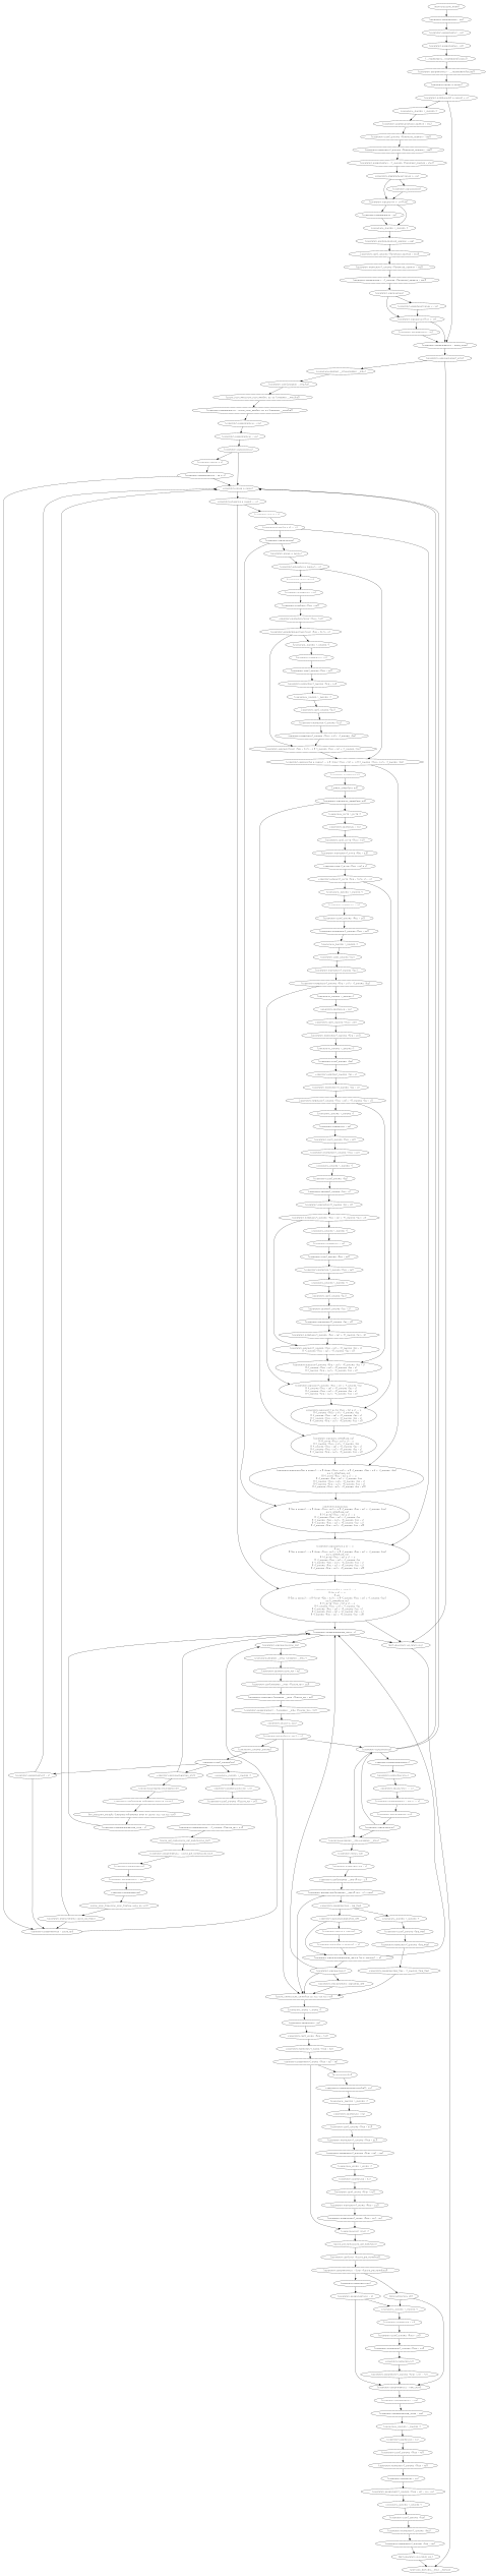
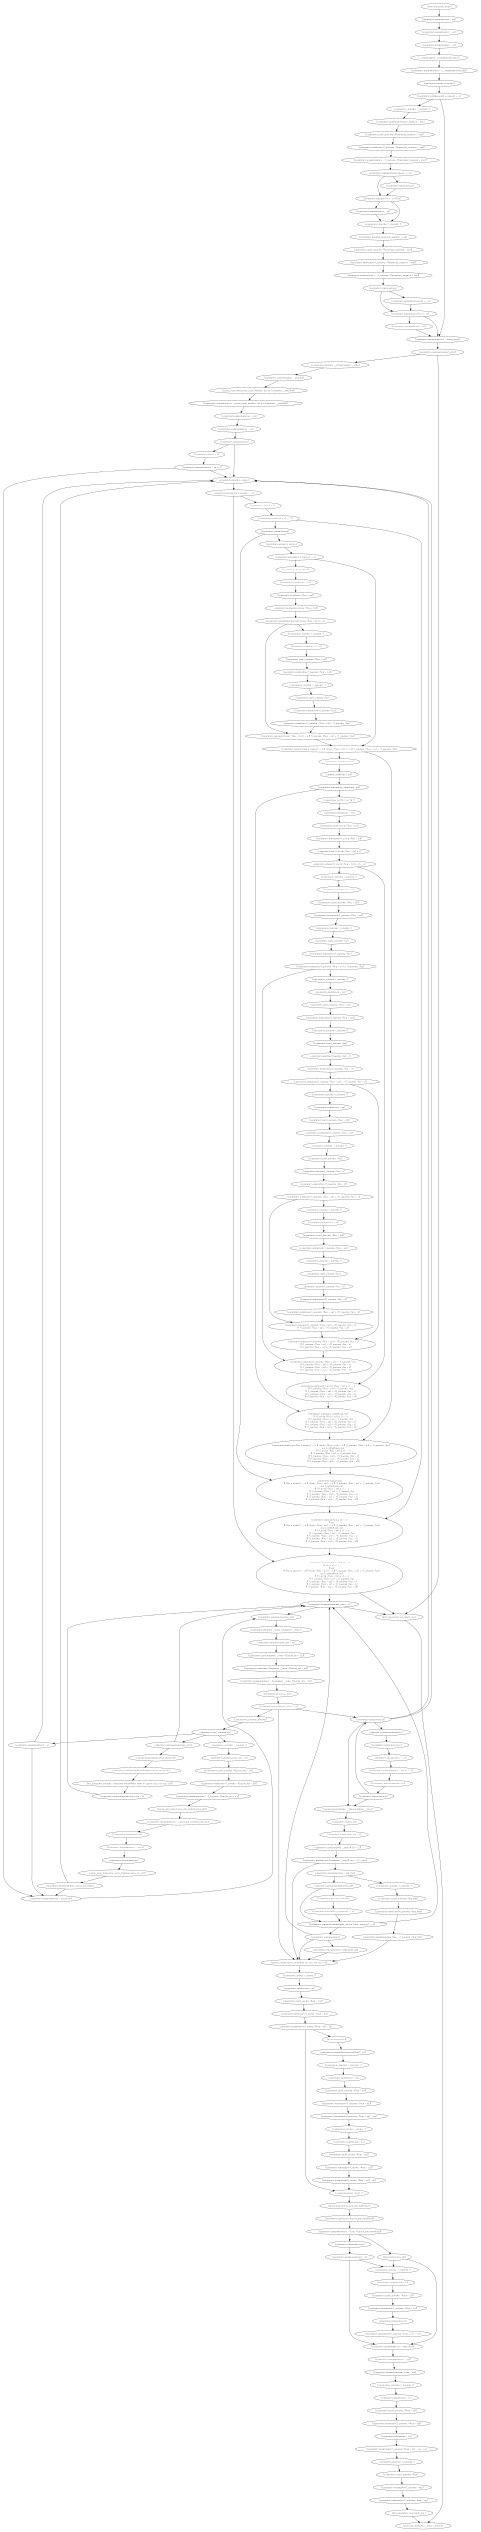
  digraph {
    fontname="Comic Neue"
    node [fontname="Comic Neue"]
    edge [fontname="Comic Neue"]
    n1 [label="(<operator>.assignment,v5 = src)"]
    n2 [label="(<operator>.assignment,v7 = a2)"]
    n3 [label="(<operator>.assignment,v8 = a5)"]
    n4 [label="(__readfsqword,__readfsqword(0x28u))"]
    n5 [label="(<operator>.assignment,v27 = __readfsqword(0x28u))"]
    n6 [label="(<operator>.and,a5 & 0x980)"]
    n7 [label="(<operator>.notEquals,(a5 & 0x980) != 0)"]
    n8 [label="(UNKNOWN,_QWORD *,_QWORD *)"]
    n9 [label="(<operator>.assignment,v24 = insert_error)"]
    n10 [label="(<operator>.addition,dnsmasq_daemon + 456)"]
    n11 [label="(<operator>.logicalNot,!insert_error)"]
    n12 [label="(<operator>.assignment,v9 = *(_QWORD *)(dnsmasq_daemon + 456))"]
    n13 [label="(<operator>.greaterEqualsThan,v9 >= a4)"]
    n14 [label="(<operator>.logicalOr,v9 >= a4 || !v9)"]
    n15 [label="(<operator>.logicalNot,!v9)"]
    n16 [label="(<operator>.indirection,*(_QWORD *)(dnsmasq_daemon + 456))"]
    n17 [label="(<operator>.cast,(_QWORD *)(dnsmasq_daemon + 456))"]
    n18 [label="(<operator>.assignment,v9 = a4)"]
    n19 [label="(UNKNOWN,_QWORD *,_QWORD *)"]
    n20 [label="(<operator>.addition,dnsmasq_daemon + 448)"]
    n21 [label="(<operator>.assignment,a4 = *(_QWORD *)(dnsmasq_daemon + 448))"]
    n22 [label="(<operator>.logicalNot,!a4)"]
    n23 [label="(<operator>.logicalOr,!a4 || a4 <= v9)"]
    n24 [label="(<operator>.lessEqualsThan,a4 <= v9)"]
    n25 [label="(<operator>.indirection,*(_QWORD *)(dnsmasq_daemon + 448))"]
    n26 [label="(<operator>.cast,(_QWORD *)(dnsmasq_daemon + 448))"]
    n27 [label="(<operator>.assignment,a4 = v9)"]
    n28 [label="(UNKNOWN,unsigned __int16,unsigned __int16)"]
    n29 [label="(RETURN,return v10;,return v10;)"]
    n30 [label="(<operator>.cast,(unsigned __int16)v8)"]
    n31 [label="(METHOD_RETURN,__int64 __fastcall)"]
    n32 [label="(<operator>.assignment,v11 = cache_scan_free(src, a2, a3, (unsigned __int16)v8))"]
    n33 [label="(<operator>.assignment,v14 = v24)"]
    n34 [label="(<operator>.assignment,v10 = v11)"]
    n35 [label="(cache_scan_free,cache_scan_free(src, a2, a3, (unsigned __int16)v8))"]
    n36 [label="(<operator>.logicalNot,!v11)"]
    n37 [label="(<operator>.and,v8 & 4)"]
    n38 [label="(<operator>.and,v8 & 0x180)"]
    n39 [label="(<operator>.assignment,v25 = v8 & 4)"]
    n40 [label="(<operator>.equals,(v8 & 0x180) == 0)"]
    n41 [label="(<operator>.assignment,v18 = cache_tail)"]
    n42 [label="(<operator>.logicalNot,!cache_tail)"]
    n43 [label="(UNKNOWN,unsigned __int16 *,unsigned __int16 *)"]
    n44 [label="(<operator>.addition,cache_tail + 52)"]
    n45 [label="(<operator>.assignment,insert_error = 1)"]
    n46 [label="(<operator>.assignment,v15 = *(unsigned __int16 *)(cache_tail + 52))"]
    n47 [label="(<operator>.and,v15 & 0xC)"]
    n48 [label="(<operator>.equals,(v15 & 0xC) == 0)"]
    n49 [label="(<operator>.indirection,*(unsigned __int16 *)(cache_tail + 52))"]
    n50 [label="(<operator>.cast,(unsigned __int16 *)(cache_tail + 52))"]
    n51 [label="(<operator>.logicalNot,!v15)"]
    n52 [label="(cache_unlink,cache_unlink(v18, a2, v12, v15, v13, v14))"]
    n53 [label="(UNKNOWN,_DWORD,_DWORD)"]
    n54 [label="(<operator>.postIncrement,src++)"]
    n55 [label="(UNKNOWN,unsigned __int64,unsigned __int64)"]
    n56 [label="(UNKNOWN,_WORD *,_WORD *)"]
    n57 [label="(<operator>.cast,(_DWORD)v14)"]
    n58 [label="(<operator>.indirection,*src++)"]
    n59 [label="(<operator>.minus,-v15)"]
    n60 [label="(<operator>.assignment,v19 = *src++ == 0)"]
    n61 [label="(<operator>.preDecrement,--v15)"]
    n62 [label="(<operator>.logicalNot,!v19)"]
    n63 [label="(<operator>.equals,*src++ == 0)"]
    n64 [label="(<operator>.greaterThan,(unsigned __int64)(-v15 - 2) > 0x31)"]
    n65 [label="(<operator>.assignment,v10 = big_free)"]
    n66 [label="(UNKNOWN,_QWORD *,_QWORD *)"]
    n67 [label="(<operator>.logicalNot,!bignames_left)"]
    n68 [label="(<operator>.cast,(unsigned __int64)(-v15 - 2))"]
    n69 [label="(<operator>.subtraction,-v15 - 2)"]
    n70 [label="(<operator>.cast,(_QWORD *)big_free)"]
    n71 [label="(<operator>.logicalAnd,!bignames_left && (v8 & 0x5000) == 0)"]
    n72 [label="(<operator>.and,v8 & 0x5000)"]
    n73 [label="(<operator>.assignment,big_free = *(_QWORD *)big_free)"]
    n74 [label="(<operator>.indirection,*(_QWORD *)big_free)"]
    n75 [label="(<operator>.logicalNot,!v10)"]
    n76 [label="(<operator>.preDecrement,--bignames_left)"]
    n77 [label="(<operator>.equals,(v8 & 0x5000) == 0)"]
    n78 [label="(<operator>.addition,v18 + 52)"]
    n79 [label="(<operator>.assignment,*(_WORD *)(v18 + 52) = v8)"]
    n80 [label="(BYTE1,BYTE1(v1))"]
    n81 [label="(UNKNOWN,char *,char *)"]
    n82 [label="(<operators>.assignmentOr,BYTE1(v8) |= 2u)"]
    n83 [label="(cache_get_name,cache_get_name(v18))"]
    n84 [label="(<operator>.indirection,*(_WORD *)(v18 + 52))"]
    n85 [label="(<operator>.cast,(_WORD *)(v18 + 52))"]
    n86 [label="(UNKNOWN,_QWORD *,_QWORD *)"]
    n87 [label="(<operator>.addition,v18 + 56)"]
    n88 [label="(<operator>.assignment,*(_QWORD *)(v18 + 56) = v10)"]
    n89 [label="(UNKNOWN,_WORD *,_WORD *)"]
    n90 [label="(<operator>.addition,v18 + 52)"]
    n91 [label="(<operator>.indirection,*(_QWORD *)(v18 + 56))"]
    n92 [label="(<operator>.cast,(_QWORD *)(v18 + 56))"]
    n93 [label="(<operator>.assignment,*(_WORD *)(v18 + 52) = v8)"]
    n94 [label="(<operator>.indirection,*(_WORD *)(v18 + 52))"]
    n95 [label="(<operator>.cast,(_WORD *)(v18 + 52))"]
    n96 [label="(<operator>.assignment,v20 = (char *)cache_get_name(v18))"]
    n97 [label="(strcpy,strcpy(v21, v5))"]
    n98 [label="(<operator>.indirection,*v20)"]
    n99 [label="(UNKNOWN,_OWORD *,_OWORD *)"]
    n100 [label="(<operator>.assignment,v21 = new_chain)"]
    n101 [label="(<operator>.assignment,*v20 = 0)"]
    n102 [label="(<operator>.cast,(char *)cache_get_name(v18))"]
    n103 [label="(<operator>.addition,v18 + 24)"]
    n104 [label="(<operator>.assignment,v10 = v18)"]
    n105 [label="(<operator>.assignment,*(_OWORD *)(v18 + 24) = *v7)"]
    n106 [label="(<operator>.indirection,*(_OWORD *)(v18 + 24))"]
    n107 [label="(<operator>.indirection,*v7)"]
    n108 [label="(<operator>.cast,(_OWORD *)(v18 + 24))"]
    n109 [label="(<operator>.assignment,new_chain = v18)"]
    n110 [label="(UNKNOWN,_QWORD *,_QWORD *)"]
    n111 [label="(<operator>.addition,v18 + 40)"]
    n112 [label="(<operator>.assignment,*(_QWORD *)(v18 + 40) = a3 + a4)"]
    n113 [label="(UNKNOWN,_QWORD *,_QWORD *)"]
    n114 [label="(<operator>.cast,(_QWORD *)v18)"]
    n115 [label="(<operator>.indirection,*(_QWORD *)(v18 + 40))"]
    n116 [label="(<operator>.addition,a3 + a4)"]
    n117 [label="(<operator>.cast,(_QWORD *)(v18 + 40))"]
    n118 [label="(<operator>.assignment,*(_QWORD *)v18 = v21)"]
    n119 [label="(RETURN,return v10;,return v10;)"]
    n120 [label="(<operator>.indirection,*(_QWORD *)v18)"]
    n121 [label="(<operator>.logicalNot,!warned_8715)"]
    n122 [label="(UNKNOWN,_OWORD *,_OWORD *)"]
    n123 [label="(<operator>.assignment,v25 = 1)"]
    n124 [label="(UNKNOWN,unsigned int,unsigned int)"]
    n125 [label="(<operator>.addition,cache_tail + 24)"]
    n126 [label="(<operator>.cast,(unsigned int)\"Internal error in cache.\")"]
    n127 [label="(my_syslog,my_syslog(3, (unsigned int)\"Internal error in cache.\", v12, v15, v13, v14))"]
    n128 [label="(<operator>.assignment,warned_8715 = 1)"]
    n129 [label="(<operator>.assignment,v26 = *(_OWORD *)(cache_tail + 24))"]
    n130 [label="(cache_get_name,cache_get_name(cache_tail))"]
    n131 [label="(<operator>.assignment,v16 = cache_get_name(cache_tail))"]
+   n132 [label="(<operator>.indirection,*(_OWORD *)(cache_tail + 24))"]
    n133 [label="(<operator>.cast,(_OWORD *)(cache_tail + 24))"]
    n134 [label="(<operator>.addressOf,&v26)"]
    n135 [label="(<operator>.assignment,a2 = &v26)"]
    n136 [label="(<operator>.addressOf,&v26)"]
    n137 [label="(cache_scan_free,cache_scan_free(v16, &v26, a3, v17))"]
    n138 [label="(<operator>.preIncrement,++cache_live_freed)"]
    n139 [label="(<operator>.logicalOr,(v8 & 0x180) == 0\n      || (v8 & 8) == 0\n      || !a2\n      || ((v8 & 0x80u) == 0 || *(char *)(v11 + 52) >= 0 || *(_DWORD *)(v11 + 24) != *(_DWORD *)a2)\n      && (!_bittest(&v8, 8u)\n       || (*(_BYTE *)(v11 + 53) & 1) == 0\n       || *(_DWORD *)(v11 + 24) != *(_DWORD *)a2\n       || *(_DWORD *)(v11 + 28) != *((_DWORD *)a2 + 1)\n       || *(_DWORD *)(v11 + 32) != *((_DWORD *)a2 + 2)\n       || *(_DWORD *)(v11 + 36) != *((_DWORD *)a2 + 3)))"]
    n140 [label="(<operator>.and,v8 & 8)"]
    n141 [label="(<operator>.equals,(v8 & 8) == 0)"]
    n142 [label="(<operator>.logicalOr,(v8 & 8) == 0\n      || !a2\n      || ((v8 & 0x80u) == 0 || *(char *)(v11 + 52) >= 0 || *(_DWORD *)(v11 + 24) != *(_DWORD *)a2)\n      && (!_bittest(&v8, 8u)\n       || (*(_BYTE *)(v11 + 53) & 1) == 0\n       || *(_DWORD *)(v11 + 24) != *(_DWORD *)a2\n       || *(_DWORD *)(v11 + 28) != *((_DWORD *)a2 + 1)\n       || *(_DWORD *)(v11 + 32) != *((_DWORD *)a2 + 2)\n       || *(_DWORD *)(v11 + 36) != *((_DWORD *)a2 + 3)))"]
    n143 [label="(<operator>.logicalNot,!a2)"]
    n144 [label="(<operator>.logicalOr,!a2\n      || ((v8 & 0x80u) == 0 || *(char *)(v11 + 52) >= 0 || *(_DWORD *)(v11 + 24) != *(_DWORD *)a2)\n      && (!_bittest(&v8, 8u)\n       || (*(_BYTE *)(v11 + 53) & 1) == 0\n       || *(_DWORD *)(v11 + 24) != *(_DWORD *)a2\n       || *(_DWORD *)(v11 + 28) != *((_DWORD *)a2 + 1)\n       || *(_DWORD *)(v11 + 32) != *((_DWORD *)a2 + 2)\n       || *(_DWORD *)(v11 + 36) != *((_DWORD *)a2 + 3)))"]
    n145 [label="(<operator>.and,v8 & 0x80u)"]
    n146 [label="(<operator>.equals,(v8 & 0x80u) == 0)"]
    n147 [label="(<operator>.logicalAnd,((v8 & 0x80u) == 0 || *(char *)(v11 + 52) >= 0 || *(_DWORD *)(v11 + 24) != *(_DWORD *)a2)\n      && (!_bittest(&v8, 8u)\n       || (*(_BYTE *)(v11 + 53) & 1) == 0\n       || *(_DWORD *)(v11 + 24) != *(_DWORD *)a2\n       || *(_DWORD *)(v11 + 28) != *((_DWORD *)a2 + 1)\n       || *(_DWORD *)(v11 + 32) != *((_DWORD *)a2 + 2)\n       || *(_DWORD *)(v11 + 36) != *((_DWORD *)a2 + 3)))"]
    n148 [label="(<operator>.logicalOr,(v8 & 0x80u) == 0 || *(char *)(v11 + 52) >= 0 || *(_DWORD *)(v11 + 24) != *(_DWORD *)a2)"]
    n149 [label="(<operator>.addressOf,&v8)"]
    n150 [label="(_bittest,_bittest(&v8, 8u))"]
    n151 [label="(UNKNOWN,char *,char *)"]
    n152 [label="(<operator>.addition,v11 + 52)"]
    n153 [label="(<operator>.logicalOr,*(char *)(v11 + 52) >= 0 || *(_DWORD *)(v11 + 24) != *(_DWORD *)a2)"]
    n154 [label="(<operator>.greaterEqualsThan,*(char *)(v11 + 52) >= 0)"]
    n155 [label="(UNKNOWN,_DWORD *,_DWORD *)"]
    n156 [label="(<operator>.addition,v11 + 24)"]
    n157 [label="(<operator>.indirection,*(char *)(v11 + 52))"]
    n158 [label="(<operator>.cast,(char *)(v11 + 52))"]
    n159 [label="(<operator>.notEquals,*(_DWORD *)(v11 + 24) != *(_DWORD *)a2)"]
    n160 [label="(<operator>.indirection,*(_DWORD *)(v11 + 24))"]
    n161 [label="(UNKNOWN,_DWORD *,_DWORD *)"]
    n162 [label="(<operator>.cast,(_DWORD *)a2)"]
    n163 [label="(<operator>.cast,(_DWORD *)(v11 + 24))"]
    n164 [label="(<operator>.indirection,*(_DWORD *)a2)"]
    n165 [label="(<operator>.logicalOr,!_bittest(&v8, 8u)\n       || (*(_BYTE *)(v11 + 53) & 1) == 0\n       || *(_DWORD *)(v11 + 24) != *(_DWORD *)a2\n       || *(_DWORD *)(v11 + 28) != *((_DWORD *)a2 + 1)\n       || *(_DWORD *)(v11 + 32) != *((_DWORD *)a2 + 2)\n       || *(_DWORD *)(v11 + 36) != *((_DWORD *)a2 + 3))"]
    n166 [label="(<operator>.logicalNot,!_bittest(&v8, 8u))"]
    n167 [label="(UNKNOWN,_BYTE *,_BYTE *)"]
    n168 [label="(<operator>.addition,v11 + 53)"]
    n169 [label="(<operator>.logicalOr,(*(_BYTE *)(v11 + 53) & 1) == 0\n       || *(_DWORD *)(v11 + 24) != *(_DWORD *)a2\n       || *(_DWORD *)(v11 + 28) != *((_DWORD *)a2 + 1)\n       || *(_DWORD *)(v11 + 32) != *((_DWORD *)a2 + 2)\n       || *(_DWORD *)(v11 + 36) != *((_DWORD *)a2 + 3))"]
    n170 [label="(<operator>.equals,(*(_BYTE *)(v11 + 53) & 1) == 0)"]
    n171 [label="(UNKNOWN,_DWORD *,_DWORD *)"]
    n172 [label="(<operator>.addition,v11 + 24)"]
    n173 [label="(<operator>.and,*(_BYTE *)(v11 + 53) & 1)"]
    n174 [label="(<operator>.indirection,*(_BYTE *)(v11 + 53))"]
    n175 [label="(<operator>.cast,(_BYTE *)(v11 + 53))"]
    n176 [label="(<operator>.logicalOr,*(_DWORD *)(v11 + 24) != *(_DWORD *)a2\n       || *(_DWORD *)(v11 + 28) != *((_DWORD *)a2 + 1)\n       || *(_DWORD *)(v11 + 32) != *((_DWORD *)a2 + 2)\n       || *(_DWORD *)(v11 + 36) != *((_DWORD *)a2 + 3))"]
    n177 [label="(<operator>.notEquals,*(_DWORD *)(v11 + 24) != *(_DWORD *)a2)"]
    n178 [label="(UNKNOWN,_DWORD *,_DWORD *)"]
    n179 [label="(<operator>.addition,v11 + 28)"]
    n180 [label="(<operator>.indirection,*(_DWORD *)(v11 + 24))"]
    n181 [label="(UNKNOWN,_DWORD *,_DWORD *)"]
    n182 [label="(<operator>.cast,(_DWORD *)a2)"]
    n183 [label="(<operator>.cast,(_DWORD *)(v11 + 24))"]
    n184 [label="(<operator>.indirection,*(_DWORD *)a2)"]
    n185 [label="(<operator>.logicalOr,*(_DWORD *)(v11 + 28) != *((_DWORD *)a2 + 1)\n       || *(_DWORD *)(v11 + 32) != *((_DWORD *)a2 + 2)\n       || *(_DWORD *)(v11 + 36) != *((_DWORD *)a2 + 3))"]
    n186 [label="(<operator>.notEquals,*(_DWORD *)(v11 + 28) != *((_DWORD *)a2 + 1))"]
    n187 [label="(UNKNOWN,_DWORD *,_DWORD *)"]
    n188 [label="(<operator>.addition,v11 + 32)"]
    n189 [label="(<operator>.indirection,*(_DWORD *)(v11 + 28))"]
    n190 [label="(UNKNOWN,_DWORD *,_DWORD *)"]
    n191 [label="(<operator>.cast,(_DWORD *)a2)"]
    n192 [label="(<operator>.cast,(_DWORD *)(v11 + 28))"]
    n193 [label="(<operator>.indirection,*((_DWORD *)a2 + 1))"]
    n194 [label="(<operator>.addition,(_DWORD *)a2 + 1)"]
    n195 [label="(<operator>.logicalOr,*(_DWORD *)(v11 + 32) != *((_DWORD *)a2 + 2)\n       || *(_DWORD *)(v11 + 36) != *((_DWORD *)a2 + 3))"]
    n196 [label="(<operator>.notEquals,*(_DWORD *)(v11 + 32) != *((_DWORD *)a2 + 2))"]
    n197 [label="(UNKNOWN,_DWORD *,_DWORD *)"]
    n198 [label="(<operator>.addition,v11 + 36)"]
    n199 [label="(<operator>.indirection,*(_DWORD *)(v11 + 32))"]
    n200 [label="(UNKNOWN,_DWORD *,_DWORD *)"]
    n201 [label="(<operator>.cast,(_DWORD *)a2)"]
    n202 [label="(<operator>.cast,(_DWORD *)(v11 + 32))"]
    n203 [label="(<operator>.indirection,*((_DWORD *)a2 + 2))"]
    n204 [label="(<operator>.addition,(_DWORD *)a2 + 2)"]
    n205 [label="(<operator>.notEquals,*(_DWORD *)(v11 + 36) != *((_DWORD *)a2 + 3))"]
    n206 [label="(<operator>.indirection,*(_DWORD *)(v11 + 36))"]
    n207 [label="(UNKNOWN,_DWORD *,_DWORD *)"]
    n208 [label="(<operator>.cast,(_DWORD *)a2)"]
    n209 [label="(<operator>.cast,(_DWORD *)(v11 + 36))"]
    n210 [label="(<operator>.indirection,*((_DWORD *)a2 + 3))"]
    n211 [label="(<operator>.addition,(_DWORD *)a2 + 3)"]
    n212 [label="(METHOD,cache_insert)"]
    n1 -> n2
    n2 -> n3
    n3 -> n4
    n4 -> n5
    n5 -> n6
    n6 -> n7
    n7 -> n8
    n7 -> n9
    n8 -> n10
    n9 -> n11
    n10 -> n17
    n11 -> n28
    n11 -> n29
    n12 -> n13
    n13 -> n14
    n13 -> n15
    n14 -> n18
    n14 -> n19
    n15 -> n14
    n16 -> n12
    n17 -> n16
    n18 -> n19
    n19 -> n20
    n20 -> n26
    n21 -> n22
    n22 -> n23
    n22 -> n24
    n23 -> n9
    n23 -> n27
    n24 -> n23
    n25 -> n21
    n26 -> n25
    n27 -> n9
    n28 -> n30
    n29 -> n31
    n30 -> n35
    n32 -> n33
    n33 -> n34
    n34 -> n36
    n35 -> n32
    n36 -> n37
    n36 -> n38
    n37 -> n39
    n38 -> n40
    n39 -> n38
    n39 -> n41
    n40 -> n139
    n40 -> n140
    n41 -> n42
    n42 -> n43
    n43 -> n44
    n44 -> n50
    n45 -> n29
    n45 -> n42
    n46 -> n47
    n47 -> n48
    n48 -> n51
    n48 -> n52
    n48 -> n53
    n49 -> n46
    n50 -> n49
    n51 -> n38
    n51 -> n38
    n51 -> n54
    n51 -> n55
    n52 -> n56
    n53 -> n57
    n54 -> n58
    n55 -> n59
    n56 -> n78
    n57 -> n121
    n57 -> n122
    n57 -> n123
    n58 -> n63
    n59 -> n69
    n60 -> n61
    n61 -> n62
    n62 -> n51
    n62 -> n55
    n63 -> n60
    n64 -> n52
    n64 -> n65
    n65 -> n66
    n65 -> n67
    n66 -> n70
    n67 -> n71
    n67 -> n72
    n68 -> n64
    n69 -> n68
    n70 -> n74
    n71 -> n45
    n71 -> n75
    n72 -> n77
    n73 -> n52
    n74 -> n73
    n75 -> n45
    n75 -> n52
    n75 -> n76
    n76 -> n52
    n77 -> n71
    n78 -> n85
    n79 -> n80
    n79 -> n81
    n80 -> n82
    n81 -> n83
    n82 -> n86
    n83 -> n102
    n84 -> n79
    n85 -> n84
    n86 -> n87
    n87 -> n92
    n88 -> n89
    n89 -> n90
    n90 -> n95
    n91 -> n88
    n92 -> n91
    n93 -> n81
    n94 -> n93
    n95 -> n94
    n96 -> n97
    n96 -> n98
    n97 -> n99
    n97 -> n100
    n98 -> n101
    n99 -> n103
    n100 -> n104
    n101 -> n99
    n101 -> n100
    n102 -> n96
    n103 -> n108
    n104 -> n109
    n105 -> n100
    n106 -> n107
    n107 -> n105
    n108 -> n106
    n109 -> n110
    n110 -> n111
    n111 -> n117
    n112 -> n113
    n113 -> n114
    n114 -> n120
    n115 -> n116
    n116 -> n112
    n117 -> n115
    n118 -> n119
    n119 -> n31
    n120 -> n118
    n121 -> n45
    n121 -> n124
    n122 -> n125
    n123 -> n38
    n123 -> n41
    n124 -> n126
    n125 -> n133
    n126 -> n127
    n127 -> n128
    n128 -> n45
    n129 -> n130
    n130 -> n131
    n131 -> n134
+   n132 -> n129
+   n133 -> n132
    n134 -> n135
    n135 -> n136
    n136 -> n137
    n137 -> n138
    n138 -> n38
    n138 -> n41
    n139 -> n29
    n139 -> n45
    n140 -> n141
    n141 -> n142
    n141 -> n143
    n142 -> n139
    n143 -> n144
    n143 -> n145
    n144 -> n142
    n145 -> n146
    n146 -> n148
    n146 -> n151
    n147 -> n144
    n148 -> n147
    n148 -> n149
    n149 -> n150
    n150 -> n166
    n151 -> n152
    n152 -> n158
    n153 -> n148
    n154 -> n153
    n154 -> n155
    n155 -> n156
    n156 -> n163
    n157 -> n154
    n158 -> n157
    n159 -> n153
    n160 -> n161
    n161 -> n162
    n162 -> n164
    n163 -> n160
    n164 -> n159
    n165 -> n147
    n166 -> n165
    n166 -> n167
    n167 -> n168
    n168 -> n175
    n169 -> n165
    n170 -> n169
    n170 -> n171
    n171 -> n172
    n172 -> n183
    n173 -> n170
    n174 -> n173
    n175 -> n174
    n176 -> n169
    n177 -> n176
    n177 -> n178
    n178 -> n179
    n179 -> n192
    n180 -> n181
    n181 -> n182
    n182 -> n184
    n183 -> n180
    n184 -> n177
    n185 -> n176
    n186 -> n185
    n186 -> n187
    n187 -> n188
    n188 -> n202
    n189 -> n190
    n190 -> n191
    n191 -> n194
    n192 -> n189
    n193 -> n186
    n194 -> n193
    n195 -> n185
    n196 -> n195
    n196 -> n197
    n197 -> n198
    n198 -> n209
    n199 -> n200
    n200 -> n201
    n201 -> n204
    n202 -> n199
    n203 -> n196
    n204 -> n203
    n205 -> n195
    n206 -> n207
    n207 -> n208
    n208 -> n211
    n209 -> n206
    n210 -> n205
    n211 -> n210
    n212 -> n1
  }
